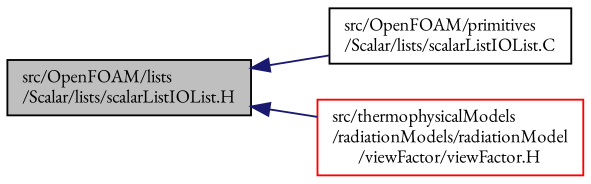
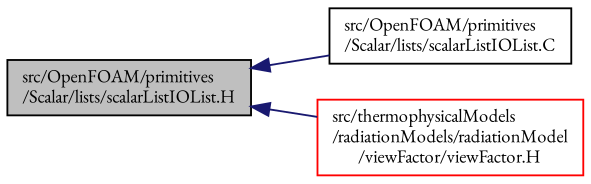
  digraph {
    rankdir=LR
    fontname="EB Garamond"
    node [color=black fontname="EB Garamond" fontsize=10 shape=record]
    edge [color=midnightblue dir=back fontname="EB Garamond" fontsize=10 labelfontname=FreeSans labelfontsize=10 style=solid]
-   n1 [fillcolor=grey75 fontcolor=black height=0.2 label="src/OpenFOAM/lists\l/Scalar/lists/scalarListIOList.H" style=filled width=0.4]
+   n1 [fillcolor=grey75 fontcolor=black height=0.2 label="src/OpenFOAM/primitives\l/Scalar/lists/scalarListIOList.H" style=filled width=0.4]
    n2 [height=0.2 label="src/OpenFOAM/primitives\l/Scalar/lists/scalarListIOList.C" width=0.4]
    n3 [color=red height=0.2 label="src/thermophysicalModels\l/radiationModels/radiationModel\l/viewFactor/viewFactor.H" width=0.4]
    n1 -> n2
    n1 -> n3
  }
